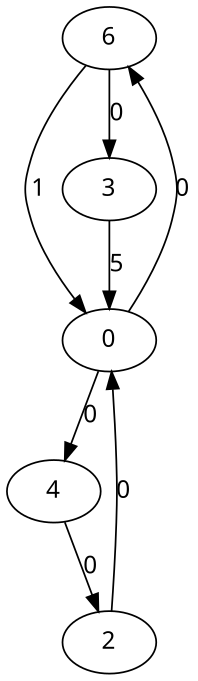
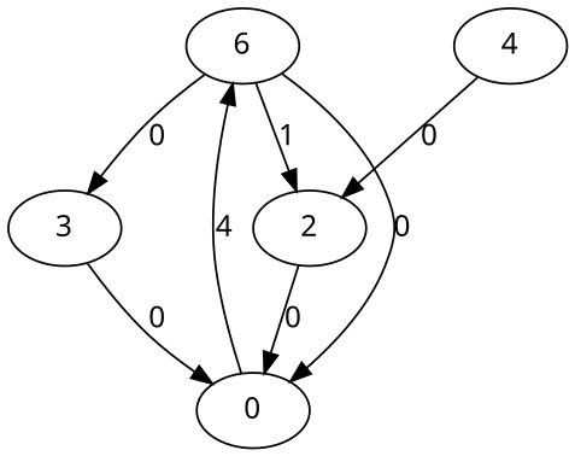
  digraph {
    fontname="Noto Sans"
    node [fontname="Noto Sans"]
    edge [fontname="Noto Sans"]
    n1 [label=6]
    0
    4
    2
    3
-   n1 -> 0 [label=1]
+   n1 -> 0 [label=0]
+   n1 -> 2 [label=1]
    n1 -> 3 [label=0]
-   0 -> n1 [label=0]
-   0 -> 4 [label=0]
+   0 -> n1 [label=4]
    4 -> 2 [label=0]
    2 -> 0 [label=0]
-   3 -> 0 [label=5]
+   3 -> 0 [label=0]
  }
